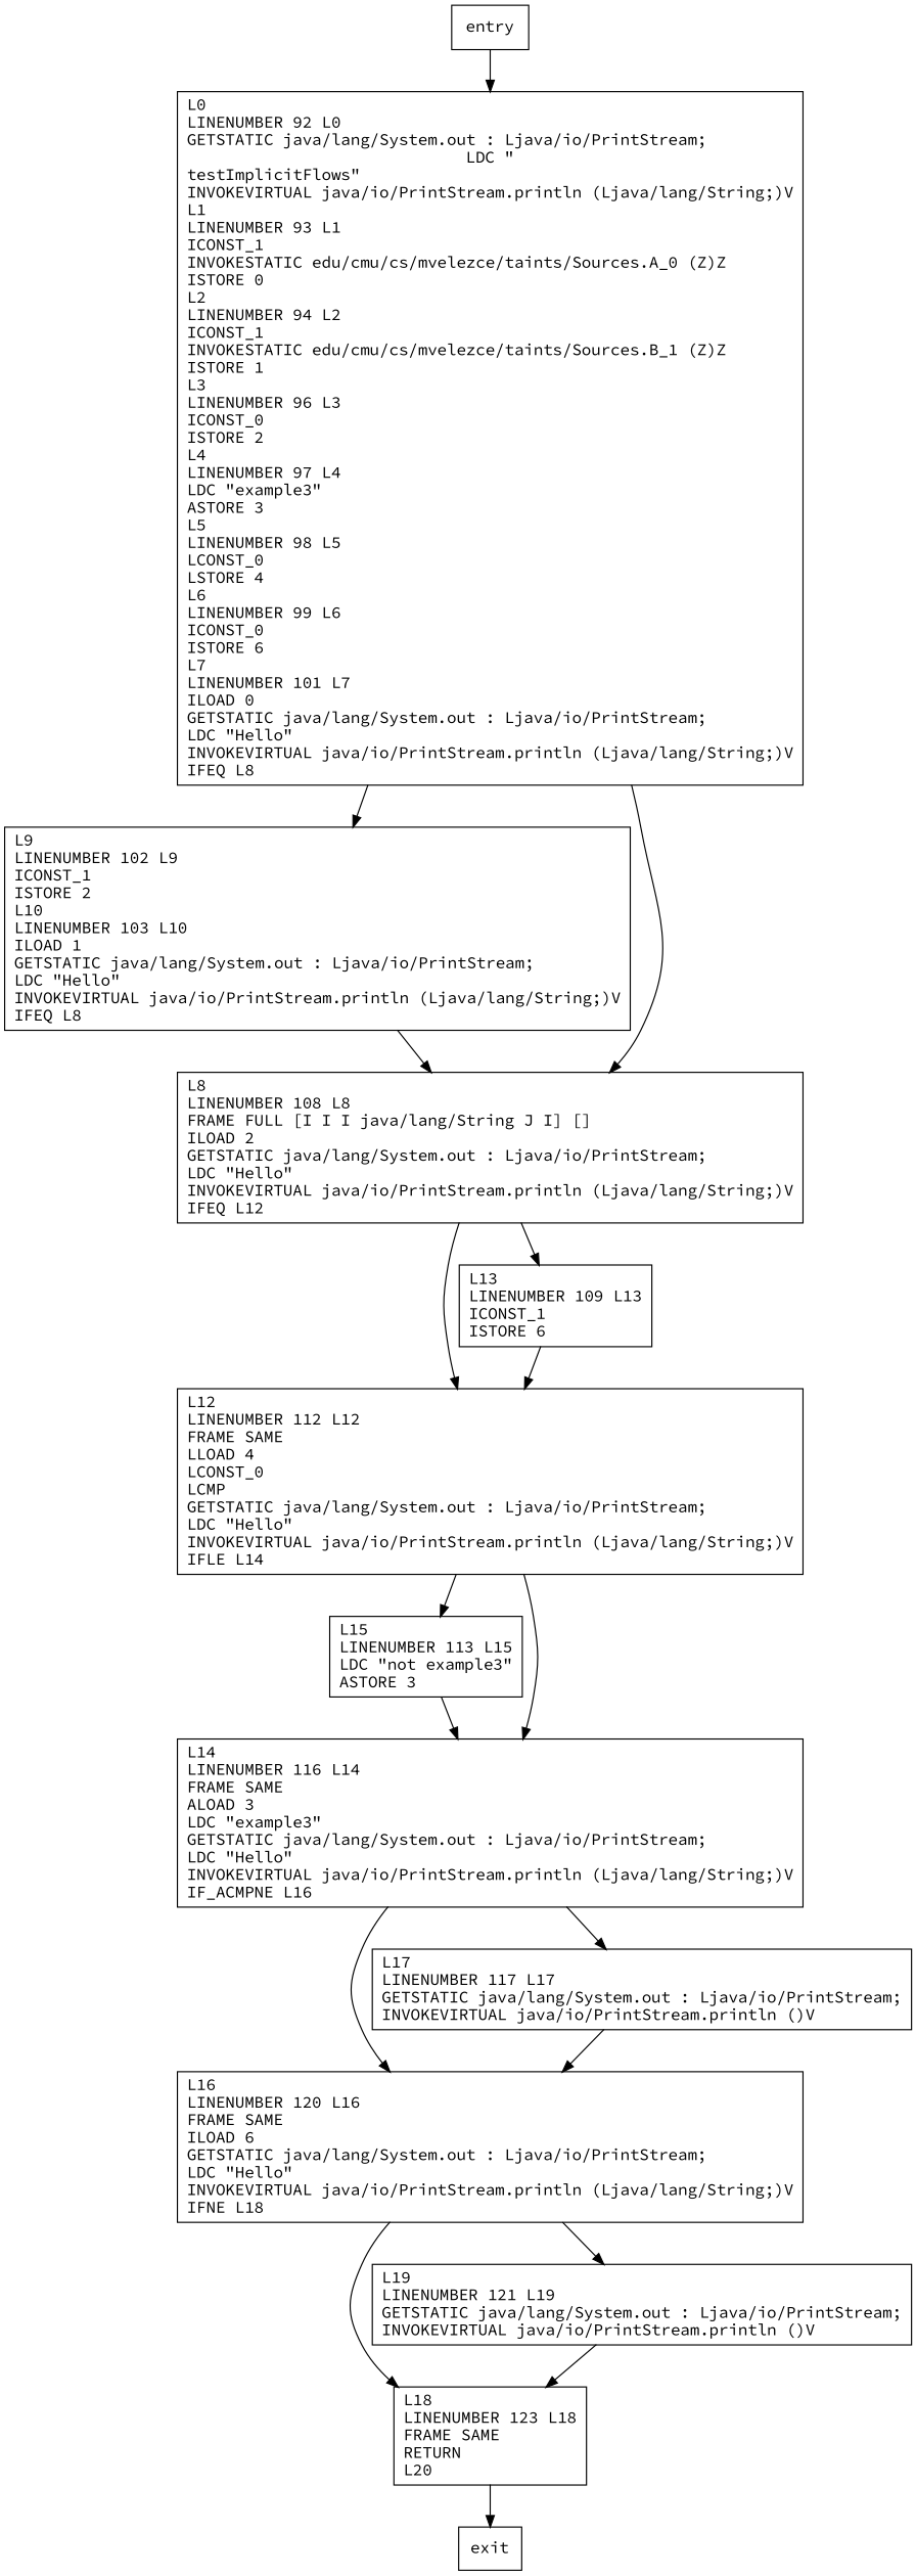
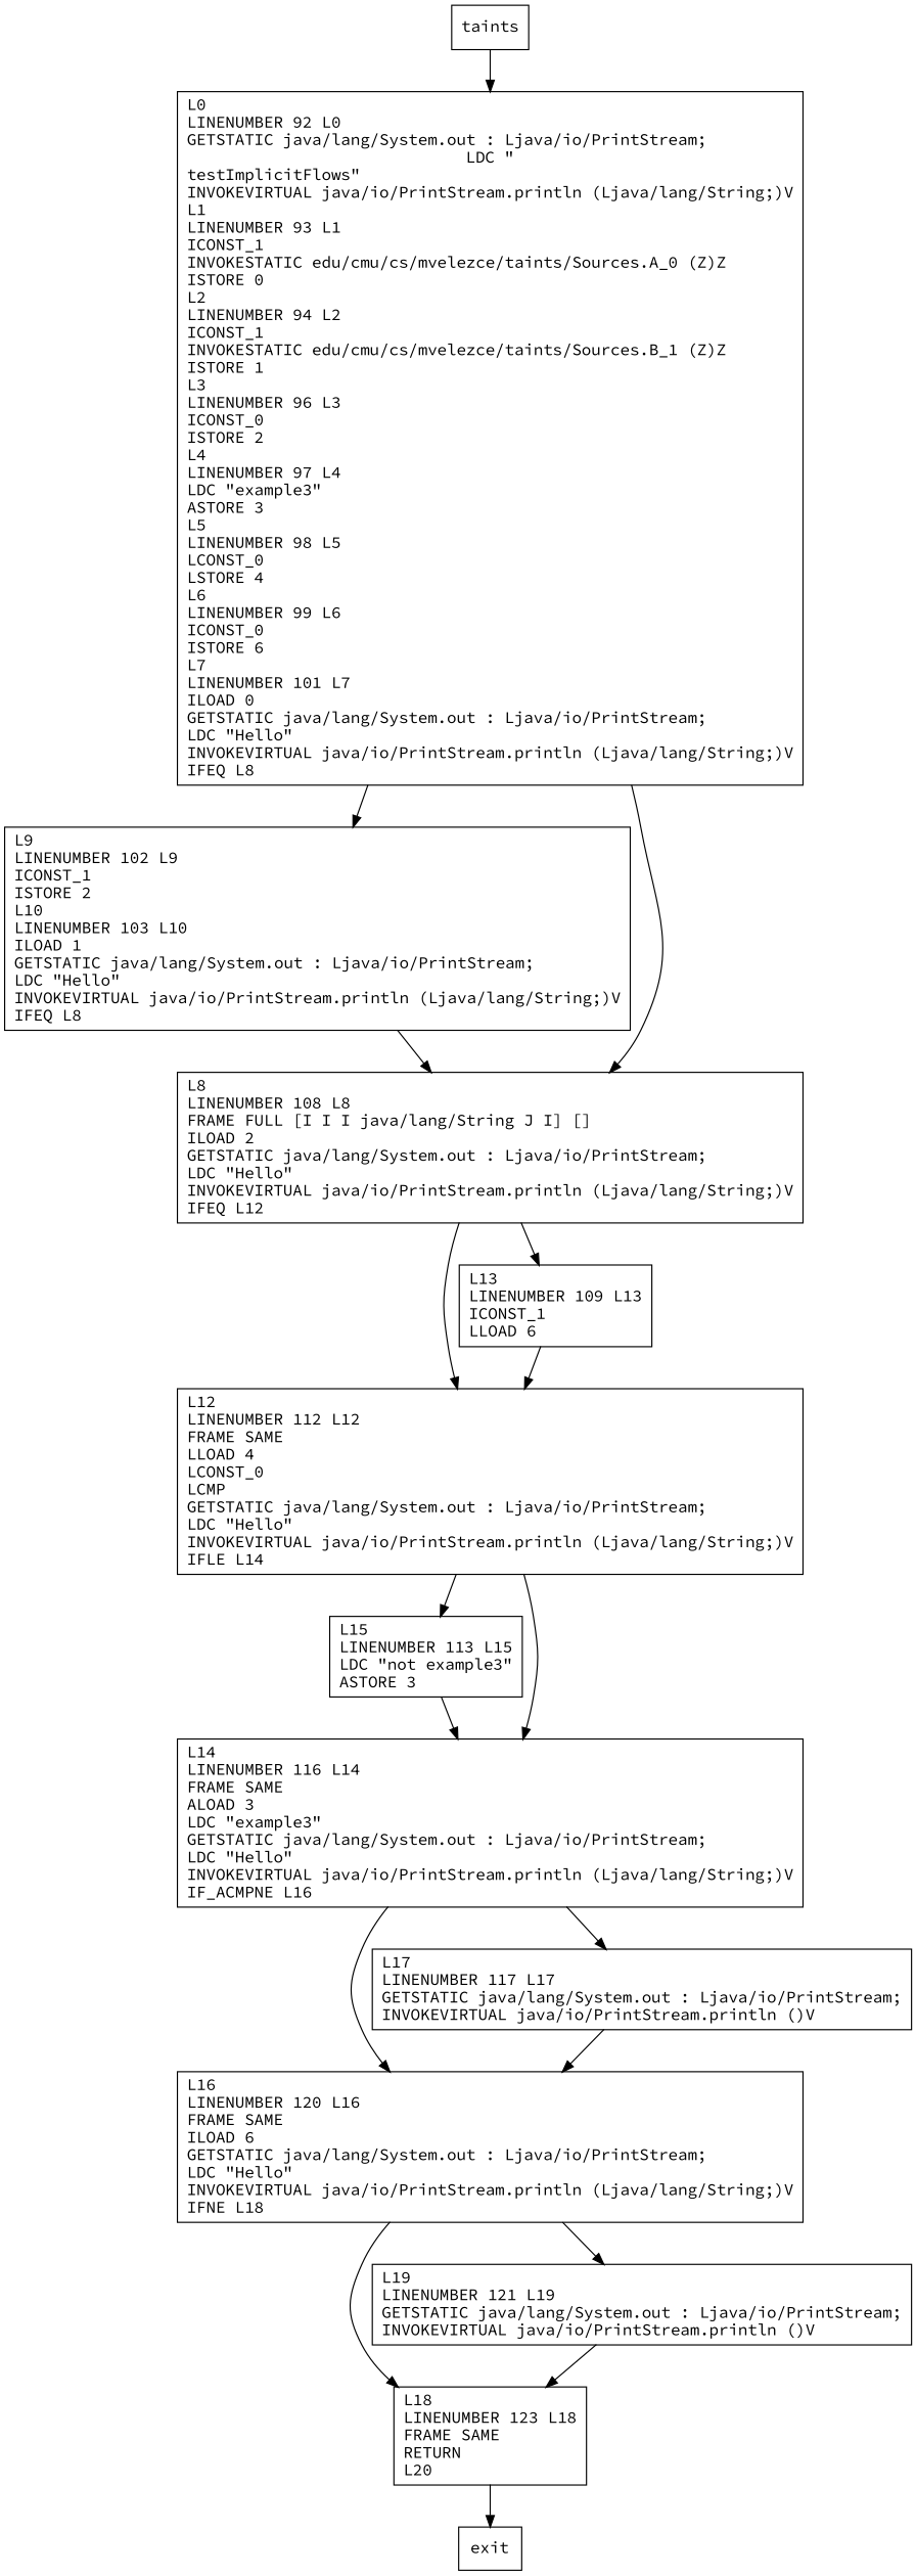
  digraph {
    fontname="Source Code Pro"
    node [fontname="Source Code Pro" shape=record]
    edge [fontname="Source Code Pro"]
    n1 [label="L16\lLINENUMBER 120 L16\lFRAME SAME\lILOAD 6\lGETSTATIC java/lang/System.out : Ljava/io/PrintStream;\lLDC \"Hello\"\lINVOKEVIRTUAL java/io/PrintStream.println (Ljava/lang/String;)V\lIFNE L18\l"]
    n2 [label="L18\lLINENUMBER 123 L18\lFRAME SAME\lRETURN\lL20\l"]
    n3 [label="L19\lLINENUMBER 121 L19\lGETSTATIC java/lang/System.out : Ljava/io/PrintStream;\lINVOKEVIRTUAL java/io/PrintStream.println ()V\l"]
    exit
    n5 [label="L17\lLINENUMBER 117 L17\lGETSTATIC java/lang/System.out : Ljava/io/PrintStream;\lINVOKEVIRTUAL java/io/PrintStream.println ()V\l"]
    n6 [label="L0\lLINENUMBER 92 L0\lGETSTATIC java/lang/System.out : Ljava/io/PrintStream;\lLDC \"\ntestImplicitFlows\"\lINVOKEVIRTUAL java/io/PrintStream.println (Ljava/lang/String;)V\lL1\lLINENUMBER 93 L1\lICONST_1\lINVOKESTATIC edu/cmu/cs/mvelezce/taints/Sources.A_0 (Z)Z\lISTORE 0\lL2\lLINENUMBER 94 L2\lICONST_1\lINVOKESTATIC edu/cmu/cs/mvelezce/taints/Sources.B_1 (Z)Z\lISTORE 1\lL3\lLINENUMBER 96 L3\lICONST_0\lISTORE 2\lL4\lLINENUMBER 97 L4\lLDC \"example3\"\lASTORE 3\lL5\lLINENUMBER 98 L5\lLCONST_0\lLSTORE 4\lL6\lLINENUMBER 99 L6\lICONST_0\lISTORE 6\lL7\lLINENUMBER 101 L7\lILOAD 0\lGETSTATIC java/lang/System.out : Ljava/io/PrintStream;\lLDC \"Hello\"\lINVOKEVIRTUAL java/io/PrintStream.println (Ljava/lang/String;)V\lIFEQ L8\l"]
    n7 [label="L9\lLINENUMBER 102 L9\lICONST_1\lISTORE 2\lL10\lLINENUMBER 103 L10\lILOAD 1\lGETSTATIC java/lang/System.out : Ljava/io/PrintStream;\lLDC \"Hello\"\lINVOKEVIRTUAL java/io/PrintStream.println (Ljava/lang/String;)V\lIFEQ L8\l"]
    n8 [label="L8\lLINENUMBER 108 L8\lFRAME FULL [I I I java/lang/String J I] []\lILOAD 2\lGETSTATIC java/lang/System.out : Ljava/io/PrintStream;\lLDC \"Hello\"\lINVOKEVIRTUAL java/io/PrintStream.println (Ljava/lang/String;)V\lIFEQ L12\l"]
    n9 [label="L12\lLINENUMBER 112 L12\lFRAME SAME\lLLOAD 4\lLCONST_0\lLCMP\lGETSTATIC java/lang/System.out : Ljava/io/PrintStream;\lLDC \"Hello\"\lINVOKEVIRTUAL java/io/PrintStream.println (Ljava/lang/String;)V\lIFLE L14\l"]
-   n10 [label="L13\lLINENUMBER 109 L13\lICONST_1\lISTORE 6\l"]
+   n10 [label="L13\lLINENUMBER 109 L13\lICONST_1\lLLOAD 6\l"]
    n11 [label="L15\lLINENUMBER 113 L15\lLDC \"not example3\"\lASTORE 3\l"]
    n12 [label="L14\lLINENUMBER 116 L14\lFRAME SAME\lALOAD 3\lLDC \"example3\"\lGETSTATIC java/lang/System.out : Ljava/io/PrintStream;\lLDC \"Hello\"\lINVOKEVIRTUAL java/io/PrintStream.println (Ljava/lang/String;)V\lIF_ACMPNE L16\l"]
-   entry
+   entry [label=taints]
    n1 -> n2
    n1 -> n3
    n2 -> exit
    n3 -> n2
    n5 -> n1
    n6 -> n7
    n6 -> n8
    n7 -> n8
    n8 -> n9
    n8 -> n10
    n9 -> n11
    n9 -> n12
    n10 -> n9
    n11 -> n12
    n12 -> n1
    n12 -> n5
    entry -> n6
  }
